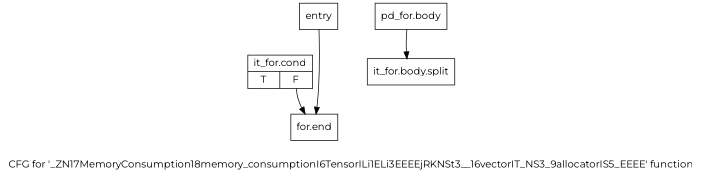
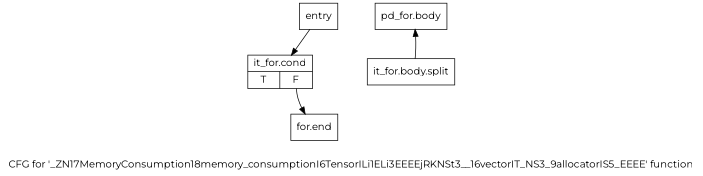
  digraph {
    fontname=Montserrat
    label="CFG for '_ZN17MemoryConsumption18memory_consumptionI6TensorILi1ELi3EEEEjRKNSt3__16vectorIT_NS3_9allocatorIS5_EEEE' function"
    node [fontname=Montserrat shape=record]
    edge [fontname=Montserrat]
    n1 [label="{entry}"]
    n2 [label="{it_for.cond|{<s0>T|<s1>F}}"]
    n3 [label="{for.end}"]
    n4 [label="{pd_for.body}"]
    n5 [label="{it_for.body.split}"]
-   n1 -> n3
+   n1 -> n2
    n2 -> n3 [tailport=s1]
-   n4 -> n5
+   n5 -> n4
  }
